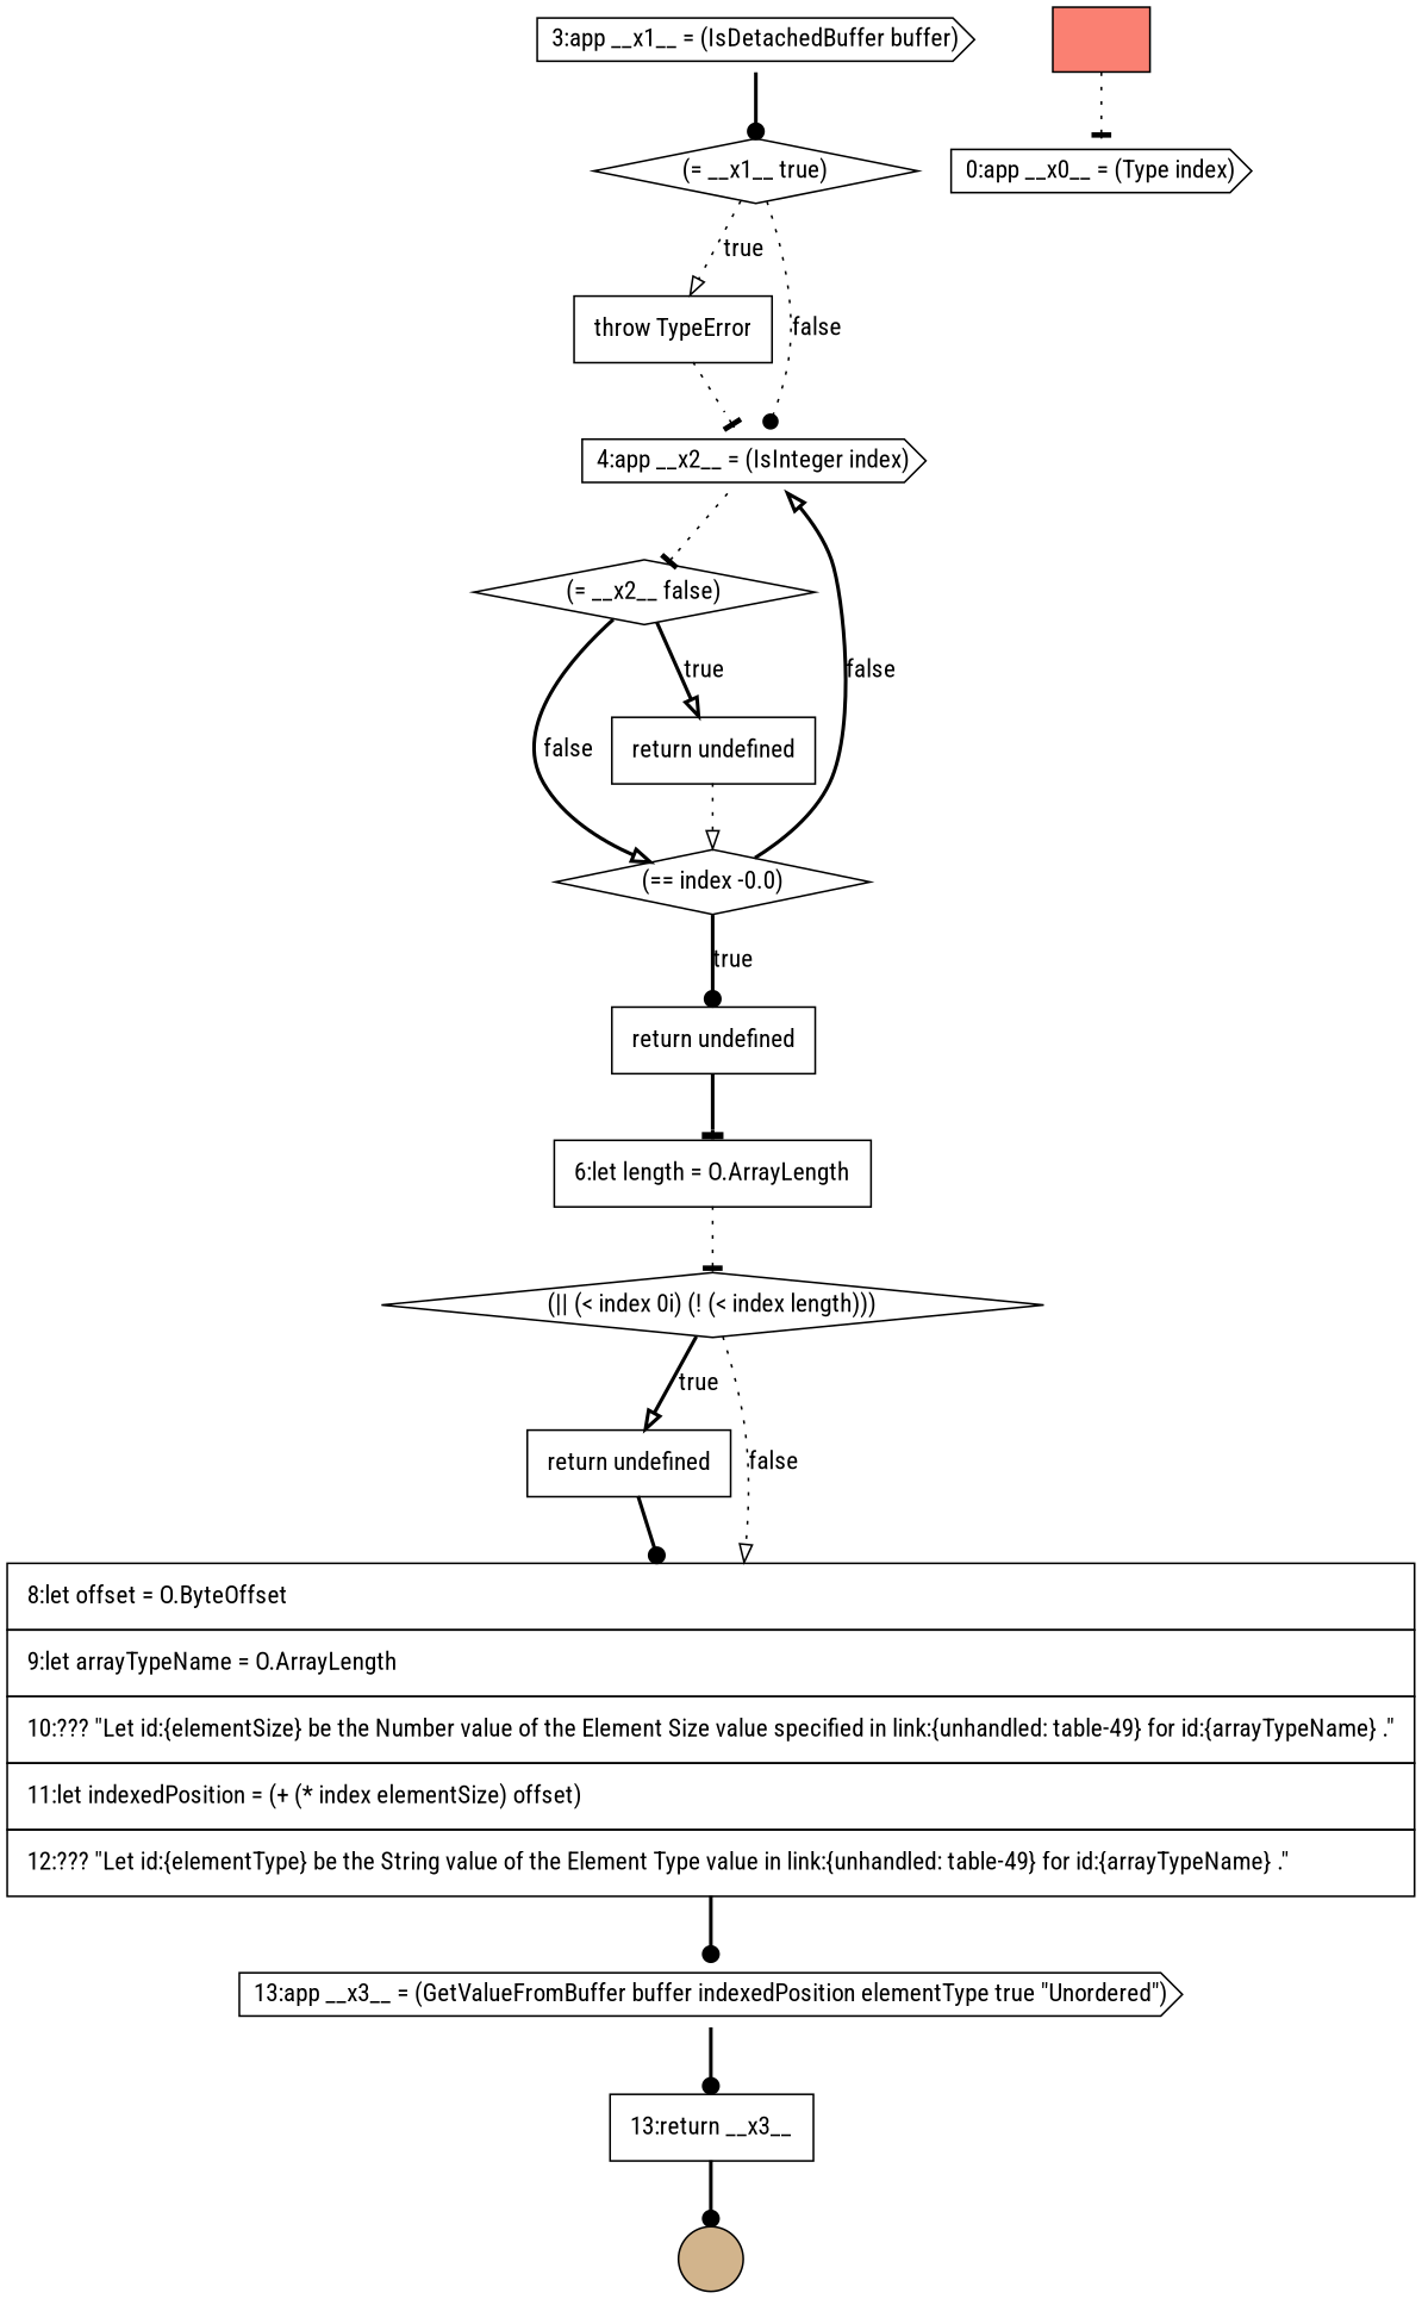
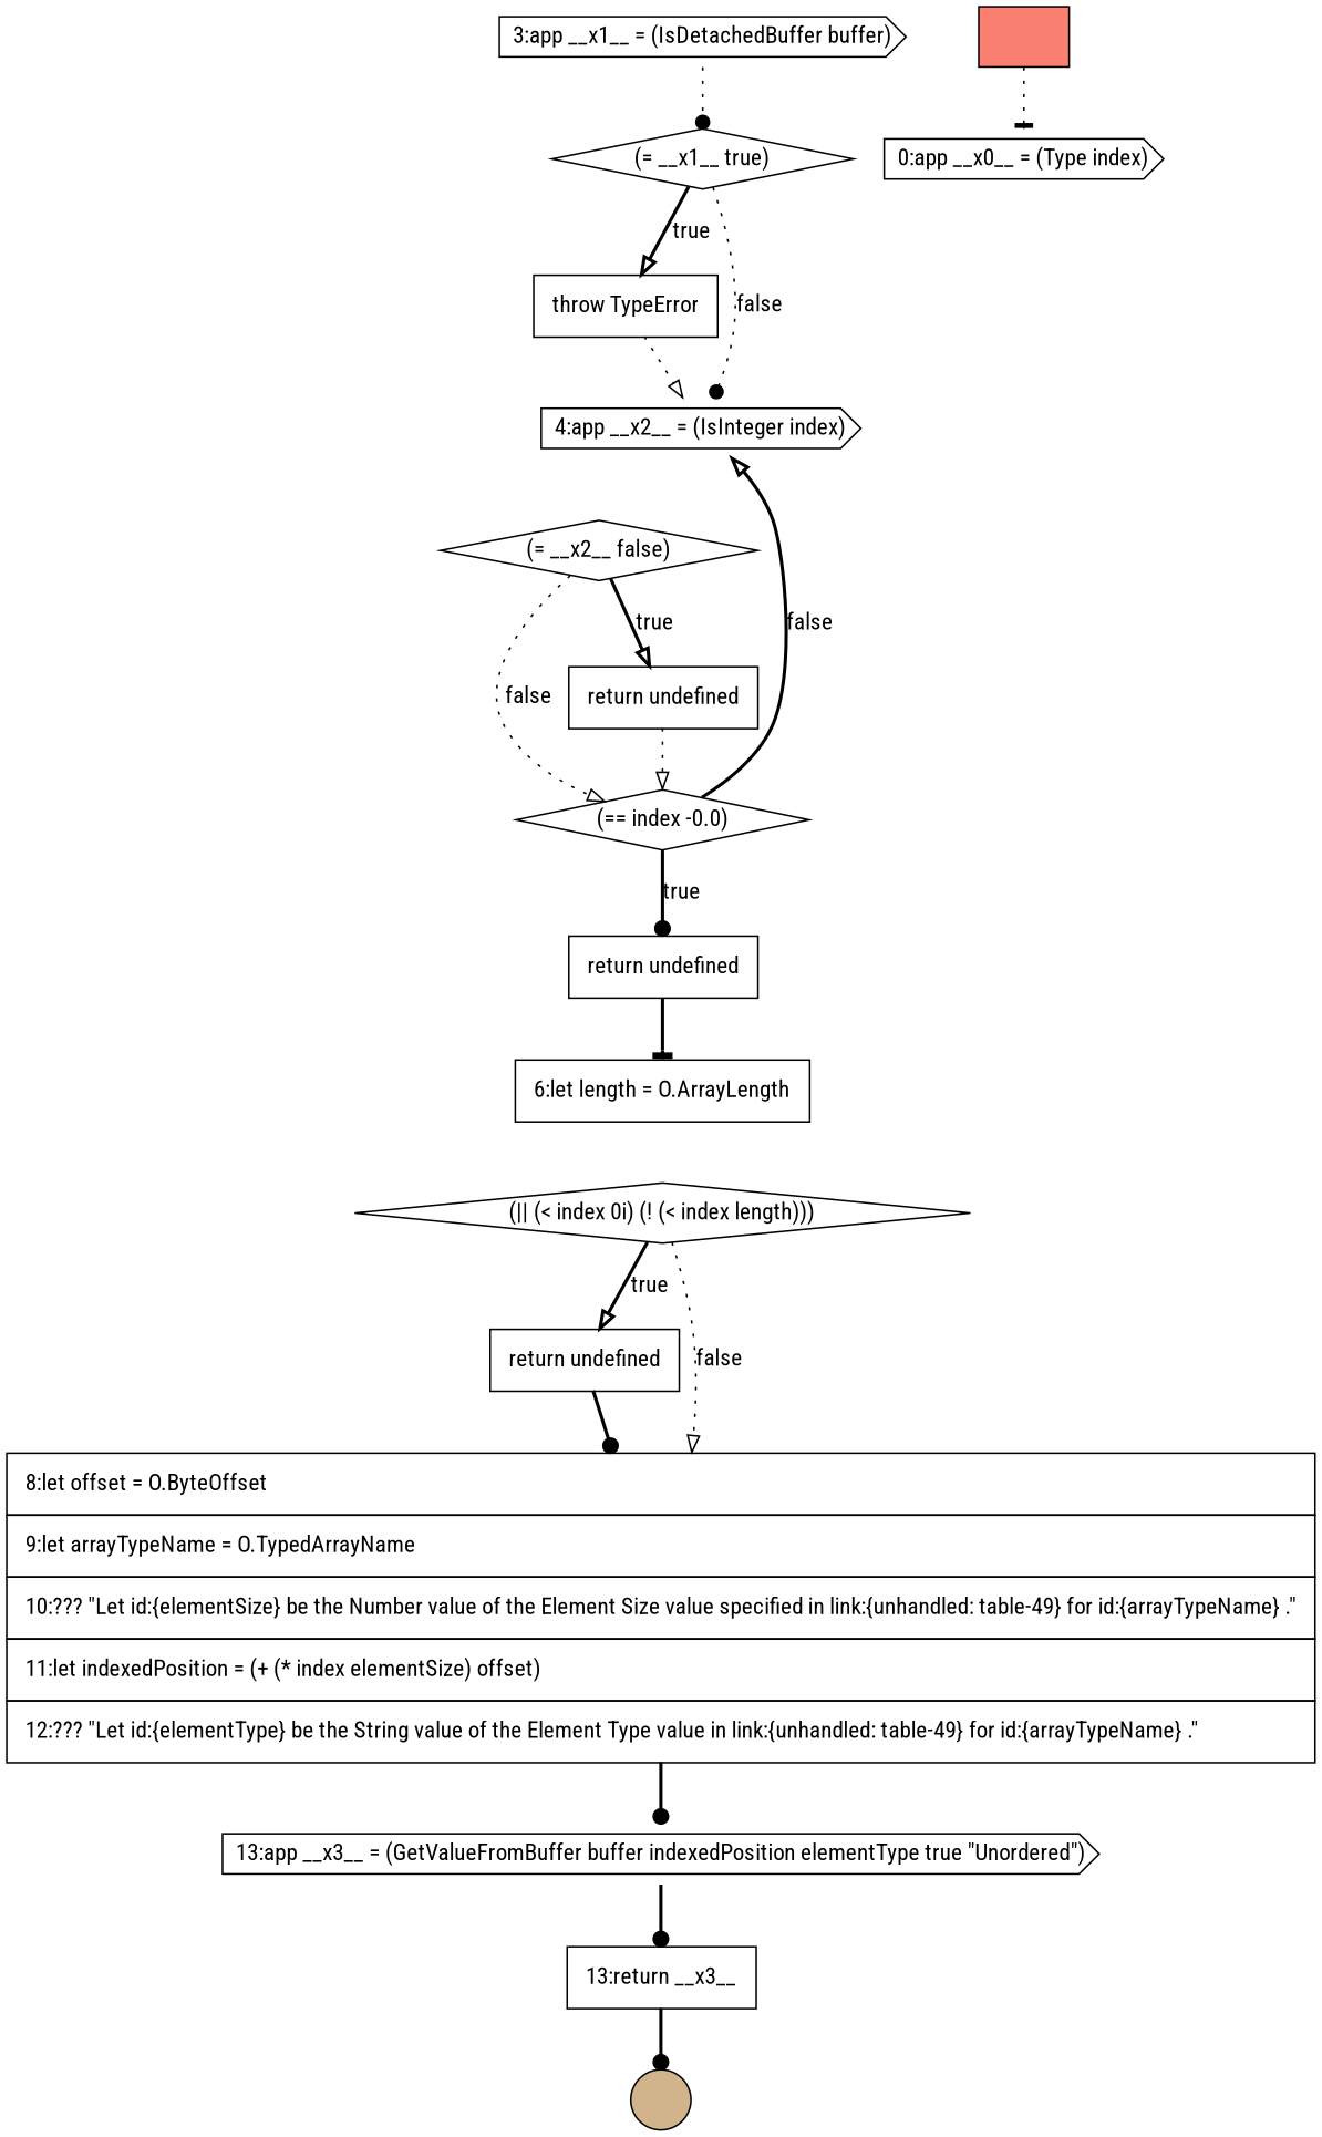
  digraph {
    fontname="Roboto Condensed"
    node [color=black fillcolor=white fontname="Roboto Condensed" shape=none style=filled]
    edge [arrowhead=onormal color=black fontname="Roboto Condensed" style=bold]
    n1 [label=<<font color="black">     <table border="0" cellborder="1" cellspacing="0" cellpadding="10">       <tr><td align="left">throw TypeError</td></tr>     </table>   </font>> margin=0]
    n2 [label=<<font color="black">4:app __x2__ = (IsInteger index)</font>> shape=cds]
    n3 [label=<<font color="black">(= __x2__ false)</font>> shape=diamond]
    n4 [label=<<font color="black">(|| (&lt; index 0i) (! (&lt; index length)))</font>> shape=diamond]
    n5 [label=<<font color="black">     <table border="0" cellborder="1" cellspacing="0" cellpadding="10">       <tr><td align="left">return undefined</td></tr>     </table>   </font>> margin=0]
-   n6 [label=<<font color="black">     <table border="0" cellborder="1" cellspacing="0" cellpadding="10">       <tr><td align="left">8:let offset = O.ByteOffset</td></tr>       <tr><td align="left">9:let arrayTypeName = O.ArrayLength</td></tr>       <tr><td align="left">10:??? &quot;Let id:{elementSize} be the Number value of the Element Size value specified in link:{unhandled: table-49} for id:{arrayTypeName} .&quot;</td></tr>       <tr><td align="left">11:let indexedPosition = (+ (* index elementSize) offset)</td></tr>       <tr><td align="left">12:??? &quot;Let id:{elementType} be the String value of the Element Type value in link:{unhandled: table-49} for id:{arrayTypeName} .&quot;</td></tr>     </table>   </font>> margin=0]
+   n6 [label=<<font color="black">     <table border="0" cellborder="1" cellspacing="0" cellpadding="10">       <tr><td align="left">8:let offset = O.ByteOffset</td></tr>       <tr><td align="left">9:let arrayTypeName = O.TypedArrayName</td></tr>       <tr><td align="left">10:??? &quot;Let id:{elementSize} be the Number value of the Element Size value specified in link:{unhandled: table-49} for id:{arrayTypeName} .&quot;</td></tr>       <tr><td align="left">11:let indexedPosition = (+ (* index elementSize) offset)</td></tr>       <tr><td align="left">12:??? &quot;Let id:{elementType} be the String value of the Element Type value in link:{unhandled: table-49} for id:{arrayTypeName} .&quot;</td></tr>     </table>   </font>> margin=0]
    n7 [label=<<font color="black">13:app __x3__ = (GetValueFromBuffer buffer indexedPosition elementType true &quot;Unordered&quot;)</font>> shape=cds]
    n8 [fillcolor=tan label=" " shape=circle]
    n9 [label=<<font color="black">     <table border="0" cellborder="1" cellspacing="0" cellpadding="10">       <tr><td align="left">13:return __x3__</td></tr>     </table>   </font>> margin=0]
    n10 [label=<<font color="black">(== index -0.0)</font>> shape=diamond]
    n11 [label=<<font color="black">     <table border="0" cellborder="1" cellspacing="0" cellpadding="10">       <tr><td align="left">return undefined</td></tr>     </table>   </font>> margin=0]
    n12 [label=<<font color="black">     <table border="0" cellborder="1" cellspacing="0" cellpadding="10">       <tr><td align="left">6:let length = O.ArrayLength</td></tr>     </table>   </font>> margin=0]
    n13 [label=<<font color="black">3:app __x1__ = (IsDetachedBuffer buffer)</font>> shape=cds]
    n14 [label=<<font color="black">(= __x1__ true)</font>> shape=diamond]
    n15 [label=<<font color="black">     <table border="0" cellborder="1" cellspacing="0" cellpadding="10">       <tr><td align="left">return undefined</td></tr>     </table>   </font>> margin=0]
    n16 [label=<<font color="black">0:app __x0__ = (Type index)</font>> shape=cds]
    n17 [fillcolor=salmon label=" " shape=box]
-   n1 -> n2 [arrowhead=tee style=dotted]
-   n2 -> n3 [arrowhead=tee style=dotted]
-   n3 -> n10 [label=<<font color="black">false</font>>]
+   n1 -> n2 [style=dotted]
+   n3 -> n10 [label=<<font color="black">false</font>> style=dotted]
    n3 -> n15 [label=<<font color="black">true</font>>]
    n4 -> n5 [label=<<font color="black">true</font>>]
    n4 -> n6 [label=<<font color="black">false</font>> style=dotted]
    n5 -> n6 [arrowhead=dot]
    n6 -> n7 [arrowhead=dot]
    n7 -> n9 [arrowhead=dot]
    n9 -> n8 [arrowhead=dot]
    n10 -> n2 [label=<<font color="black">false</font>>]
    n10 -> n11 [arrowhead=dot label=<<font color="black">true</font>>]
    n11 -> n12 [arrowhead=tee]
-   n12 -> n4 [arrowhead=tee style=dotted]
-   n13 -> n14 [arrowhead=dot]
-   n14 -> n1 [label=<<font color="black">true</font>> style=dotted]
+   n13 -> n14 [arrowhead=dot style=dotted]
+   n14 -> n1 [label=<<font color="black">true</font>>]
    n14 -> n2 [arrowhead=dot label=<<font color="black">false</font>> style=dotted]
    n15 -> n10 [style=dotted]
    n17 -> n16 [arrowhead=tee style=dotted]
  }
